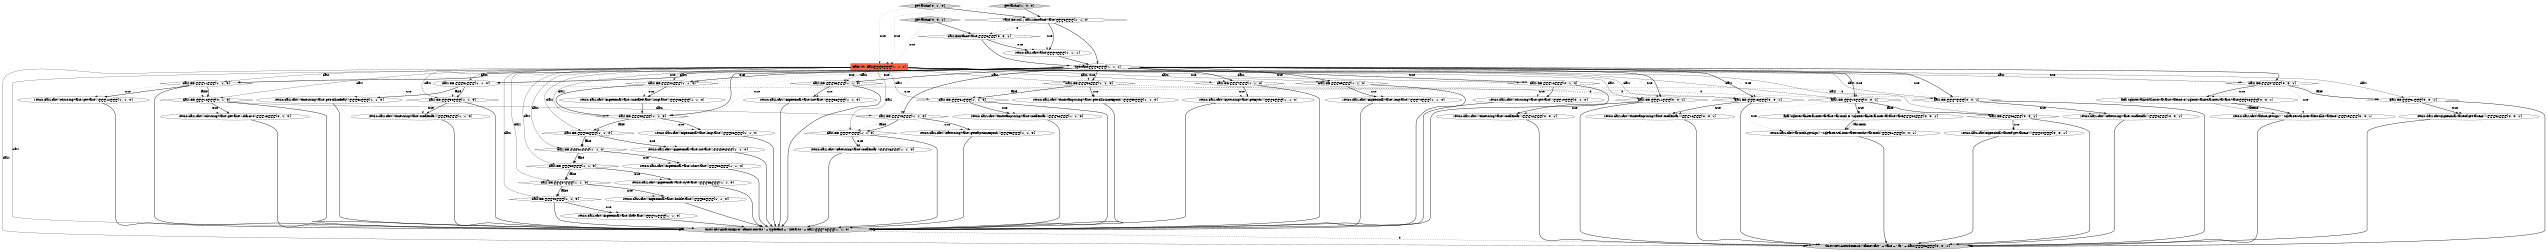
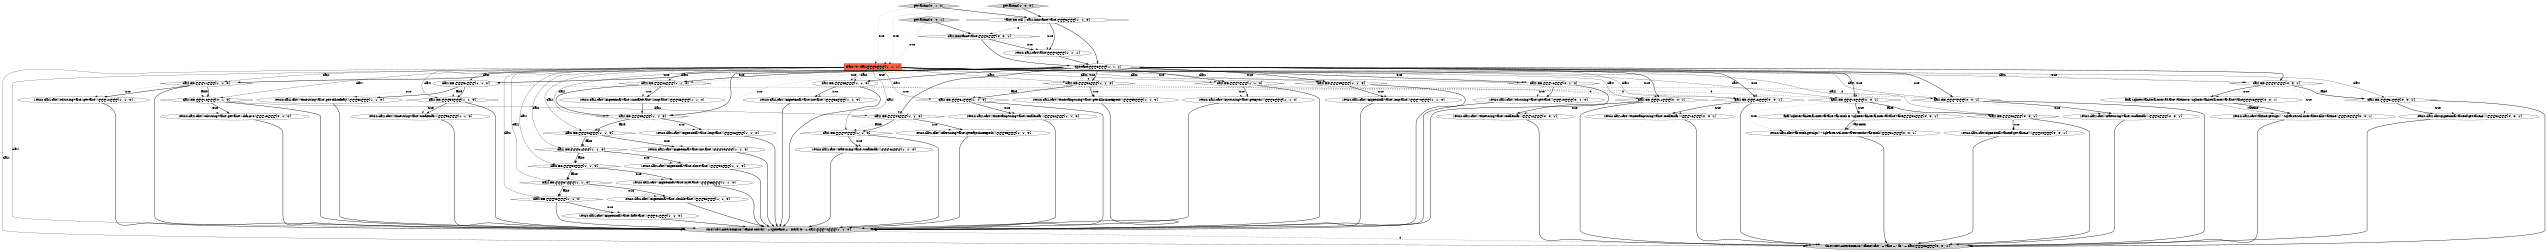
  digraph {
    node [fillcolor=white shape=ellipse style=filled]
    edge [style=bold]
    n1 [fillcolor=lightgray label="getValueAs['0', '0', '1']" shape=diamond]
    n2 [label="clazz.isInstance(value)@@@3@@@['0', '0', '1']" shape=diamond]
    n3 [fillcolor=tomato label="Class<T> clazz@@@2@@@['1', '1', '1']" shape=box]
    n4 [label="typeName@@@6@@@['1', '1', '1']" shape=diamond]
    n5 [label="return clazz.cast(value)@@@4@@@['1', '1', '1']"]
    n6 [fillcolor=lightgray label="throw new AssertionError(\"cannot convert \" + typeName + \" literal to \" + clazz)@@@74@@@['1', '1', '0']"]
    n7 [fillcolor=lightgray label="throw new AssertionError(\"cannot cast \" + value + \" as \" + clazz)@@@36@@@['0', '0', '1']"]
    n8 [label="clazz == @@@11@@@['1', '1', '0']" shape=diamond]
    n9 [label="clazz == @@@14@@@['0', '1', '0']" shape=diamond]
    n10 [label="clazz == @@@25@@@['1', '1', '0']" shape=diamond]
    n11 [label="clazz == @@@28@@@['1', '1', '0']" shape=diamond]
    n12 [label="clazz == @@@47@@@['1', '1', '0']" shape=diamond]
    n13 [label="clazz == @@@51@@@['1', '1', '0']"]
    n14 [label="clazz == @@@54@@@['1', '1', '0']" shape=diamond]
    n15 [label="clazz == @@@11@@@['0', '0', '1']" shape=diamond]
    n16 [label="clazz == @@@37@@@['1', '1', '0']" shape=diamond]
    n17 [label="clazz == @@@40@@@['1', '1', '0']" shape=diamond]
    n18 [label="clazz == @@@15@@@['0', '0', '1']" shape=diamond]
    n19 [label="clazz == @@@19@@@['0', '0', '1']" shape=diamond]
    n20 [label="clazz == @@@23@@@['0', '0', '1']" shape=diamond]
    n21 [label="clazz == @@@7@@@['0', '0', '1']" shape=diamond]
-   n22 [label="clazz == @@@65@@@['1', '1', '0']" shape=diamond]
+   n22 [label="clazz == @@@65@@@['1', '1', '0']"]
    n23 [label="clazz == @@@27@@@['0', '0', '1']" shape=diamond]
    n24 [label="clazz == @@@58@@@['1', '1', '0']" shape=diamond]
    n25 [label="clazz == @@@7@@@['1', '1', '0']" shape=diamond]
    n26 [label="clazz == @@@69@@@['1', '1', '0']" shape=diamond]
    n27 [label="clazz == @@@18@@@['0', '1', '0']" shape=diamond]
    n28 [label="clazz == @@@22@@@['1', '1', '0']" shape=diamond]
    n29 [label="clazz == @@@31@@@['0', '0', '1']" shape=diamond]
    n30 [label="clazz == @@@31@@@['1', '1', '0']" shape=diamond]
    n31 [label="clazz == @@@61@@@['1', '1', '0']" shape=diamond]
    n32 [label="clazz == @@@34@@@['1', '1', '0']" shape=diamond]
    n33 [label="return clazz.cast(((TimeString)value).getMillisOfDay())@@@52@@@['1', '1', '0']"]
    n34 [label="return clazz.cast(valTime.getSign() * SqlParserUtil.intervalToMillis(valTime))@@@29@@@['0', '0', '1']"]
    n35 [label="return clazz.cast(((NlsString)value).getValue())@@@12@@@['1', '1', '0']"]
    n36 [label="clazz == @@@44@@@['1', '1', '0']" shape=diamond]
    n37 [label="return clazz.cast(((NlsString)value).getValue().charAt(0))@@@15@@@['0', '1', '0']"]
    n38 [fillcolor=lightgray label="getValueAs['0', '1', '0']" shape=diamond]
    n39 [label="value == null || clazz.isInstance(value)@@@3@@@['1', '1', '0']" shape=diamond]
    n40 [label="return clazz.cast(((BigDecimal)value).longValue())@@@26@@@['1', '1', '0']"]
    n41 [label="return clazz.cast(((BigDecimal)value).intValue())@@@29@@@['1', '1', '0']"]
    n42 [label="return clazz.cast(((DateString)value).getDaysSinceEpoch())@@@45@@@['1', '1', '0']"]
    n43 [label="return clazz.cast(((DateString)value).toCalendar())@@@48@@@['1', '1', '0']"]
    n44 [label="return clazz.cast(((TimeString)value).toCalendar())@@@55@@@['1', '1', '0']"]
    n45 [label="return clazz.cast(((TimeString)value).toCalendar())@@@12@@@['0', '0', '1']"]
    n46 [label="return clazz.cast(((BigDecimal)value).doubleValue())@@@38@@@['1', '1', '0']"]
    n47 [label="return clazz.cast(((BigDecimal)value).floatValue())@@@41@@@['1', '1', '0']"]
    n48 [label="return clazz.cast(((TimestampString)value).toCalendar())@@@16@@@['0', '0', '1']"]
    n49 [label="return clazz.cast(((TimestampString)value).getMillisSinceEpoch())@@@59@@@['1', '1', '0']"]
    n50 [label="return clazz.cast(valMonth.getSign() * SqlParserUtil.intervalToMonths(valMonth))@@@21@@@['0', '0', '1']"]
    n51 [label="final SqlIntervalLiteral.IntervalValue valMonth = (SqlIntervalLiteral.IntervalValue)value@@@20@@@['0', '0', '1']"]
    n52 [label="return clazz.cast(BigDecimal.valueOf(getValueAs()))@@@24@@@['0', '0', '1']"]
    n53 [label="return clazz.cast(((DateString)value).toCalendar())@@@8@@@['0', '0', '1']"]
    n54 [label="return clazz.cast(((BigDecimal)value).longValue())@@@70@@@['1', '1', '0']"]
    n55 [label="return clazz.cast(((BigDecimal)value).intValue())@@@66@@@['1', '1', '0']"]
    n56 [label="final SqlIntervalLiteral.IntervalValue valTime = (SqlIntervalLiteral.IntervalValue)value@@@28@@@['0', '0', '1']"]
    n57 [label="return clazz.cast(((ByteString)value).getBytes())@@@8@@@['1', '1', '0']"]
    n58 [label="return clazz.cast(((NlsString)value).getValue())@@@19@@@['0', '1', '0']"]
    n59 [label="return clazz.cast(((BigDecimal)value).unscaledValue().longValue())@@@23@@@['1', '1', '0']"]
    n60 [label="return clazz.cast(BigDecimal.valueOf(getValueAs()))@@@32@@@['0', '0', '1']"]
    n61 [label="return clazz.cast(((BigDecimal)value).shortValue())@@@32@@@['1', '1', '0']"]
    n62 [label="return clazz.cast(((TimestampString)value).toCalendar())@@@62@@@['1', '1', '0']"]
    n63 [label="return clazz.cast(((BigDecimal)value).byteValue())@@@35@@@['1', '1', '0']"]
    n64 [fillcolor=lightgray label="getValueAs['1', '0', '0']" shape=diamond]
    n1 -> n2
    n1 -> n3 [label=true style=dotted]
    n2 -> n4
    n2 -> n5 [label=true style=dotted]
    n2 -> n5
    n3 -> n6 [label=clazz style=solid]
    n3 -> n7 [label=clazz style=solid]
    n3 -> n8 [label=clazz style=solid]
    n3 -> n9 [label=clazz style=solid]
    n3 -> n10 [label=clazz style=solid]
    n3 -> n11 [label=clazz style=solid]
    n3 -> n12 [label=clazz style=solid]
    n3 -> n13 [label=clazz style=solid]
    n3 -> n14 [label=clazz style=solid]
    n3 -> n15 [label=clazz style=solid]
    n3 -> n16 [label=clazz style=solid]
    n3 -> n17 [label=clazz style=solid]
    n3 -> n18 [label=clazz style=solid]
    n3 -> n19 [label=clazz style=solid]
    n3 -> n20 [label=clazz style=solid]
    n3 -> n21 [label=clazz style=solid]
    n3 -> n22 [label=clazz style=solid]
    n3 -> n23 [label=clazz style=solid]
    n3 -> n24 [label=clazz style=solid]
    n3 -> n25 [label=clazz style=solid]
    n3 -> n26 [label=clazz style=solid]
    n3 -> n27 [label=clazz style=solid]
    n3 -> n28 [label=clazz style=solid]
    n3 -> n29 [label=clazz style=solid]
    n3 -> n30 [label=clazz style=solid]
    n3 -> n31 [label=clazz style=solid]
    n3 -> n32 [label=clazz style=solid]
    n4 -> n8
    n4 -> n8 [label=true style=dotted]
    n4 -> n10
    n4 -> n10 [label=true style=dotted]
    n4 -> n13
    n4 -> n13 [label=true style=dotted]
    n4 -> n15 [label=true style=dotted]
    n4 -> n15
    n4 -> n18 [label=true style=dotted]
    n4 -> n18
    n4 -> n19
    n4 -> n19 [label=true style=dotted]
    n4 -> n21 [label=true style=dotted]
    n4 -> n21
    n4 -> n22 [label=true style=dotted]
    n4 -> n22
    n4 -> n23
    n4 -> n23 [label=true style=dotted]
    n4 -> n24 [label=true style=dotted]
    n4 -> n24
    n4 -> n25
    n4 -> n25 [label=true style=dotted]
    n4 -> n26 [label=true style=dotted]
    n4 -> n26
    n4 -> n27
    n4 -> n27 [label=true style=dotted]
    n4 -> n28 [label=true style=dotted]
    n4 -> n28
    n4 -> n36 [label=true style=dotted]
    n4 -> n36
    n5 -> n4
    n6 -> n7 [label=0 style=dashed]
    n8 -> n6
    n8 -> n9
    n8 -> n9 [label=false style=dotted]
    n8 -> n35
    n8 -> n35 [label=true style=dotted]
    n9 -> n6
    n9 -> n36 [label=clazz style=solid]
    n9 -> n37
    n9 -> n37 [label=true style=dotted]
    n10 -> n11 [label=false style=dotted]
    n10 -> n11
    n10 -> n40 [label=true style=dotted]
    n10 -> n40
    n11 -> n30 [label=false style=dotted]
    n11 -> n30
    n11 -> n41 [label=true style=dotted]
    n11 -> n41
    n12 -> n6
    n12 -> n43 [label=true style=dotted]
    n12 -> n43
    n13 -> n14 [label=false style=dotted]
    n13 -> n14
    n13 -> n15 [label=0 style=dashed]
    n13 -> n33
    n13 -> n33 [label=true style=dotted]
    n14 -> n6
    n14 -> n44
    n14 -> n44 [label=true style=dotted]
    n15 -> n7
    n15 -> n45 [label=true style=dotted]
    n15 -> n45
    n16 -> n17
    n16 -> n17 [label=false style=dotted]
    n16 -> n46 [label=true style=dotted]
    n16 -> n46
    n17 -> n6
    n17 -> n47 [label=true style=dotted]
    n17 -> n47
    n18 -> n7
    n18 -> n48 [label=true style=dotted]
    n18 -> n48
    n19 -> n20 [label=false style=dotted]
    n19 -> n20
    n19 -> n50 [label=true style=dotted]
    n19 -> n51 [label=true style=dotted]
    n19 -> n51
    n20 -> n7
    n20 -> n52 [label=true style=dotted]
    n20 -> n52
    n21 -> n7
    n21 -> n53 [label=true style=dotted]
    n21 -> n53
    n22 -> n6
    n22 -> n19 [label=0 style=dashed]
    n22 -> n55
    n22 -> n55 [label=true style=dotted]
    n23 -> n29
    n23 -> n29 [label=false style=dotted]
    n23 -> n34 [label=true style=dotted]
    n23 -> n56 [label=true style=dotted]
    n23 -> n56
    n24 -> n18 [label=0 style=dashed]
    n24 -> n31
    n24 -> n31 [label=false style=dotted]
    n24 -> n49 [label=true style=dotted]
    n24 -> n49
    n25 -> n6
    n25 -> n21 [label=0 style=dashed]
    n25 -> n57
    n25 -> n57 [label=true style=dotted]
    n26 -> n6
    n26 -> n54
    n26 -> n54 [label=true style=dotted]
    n27 -> n6
    n27 -> n58 [label=true style=dotted]
    n27 -> n58
    n28 -> n10
    n28 -> n59
    n28 -> n59 [label=true style=dotted]
    n29 -> n7
    n29 -> n60
    n29 -> n60 [label=true style=dotted]
    n30 -> n32
    n30 -> n32 [label=false style=dotted]
    n30 -> n61 [label=true style=dotted]
    n30 -> n61
    n31 -> n6
    n31 -> n62
    n31 -> n62 [label=true style=dotted]
    n32 -> n16
    n32 -> n16 [label=false style=dotted]
    n32 -> n63 [label=true style=dotted]
    n32 -> n63
    n33 -> n6
    n34 -> n7
    n35 -> n6
    n36 -> n12 [label=false style=dotted]
    n36 -> n12
    n36 -> n42 [label=true style=dotted]
    n36 -> n42
    n37 -> n6
    n38 -> n3 [label=true style=dotted]
    n38 -> n39
    n39 -> n2 [label=0 style=dashed]
    n39 -> n4
    n39 -> n5 [label=true style=dotted]
    n39 -> n5
    n40 -> n6
    n41 -> n6
    n42 -> n6
    n43 -> n6
    n44 -> n6
    n45 -> n7
    n46 -> n6
    n47 -> n6
    n48 -> n7
    n49 -> n6
    n50 -> n7
    n51 -> n50 [label=valMonth style=solid]
    n51 -> n50
    n52 -> n7
    n53 -> n7
    n54 -> n6
    n55 -> n6
    n56 -> n34
    n56 -> n34 [label=valTime style=solid]
    n57 -> n6
    n58 -> n6
    n59 -> n10
    n60 -> n7
    n61 -> n6
    n62 -> n6
    n63 -> n6
    n64 -> n3 [label=true style=dotted]
    n64 -> n39
  }
